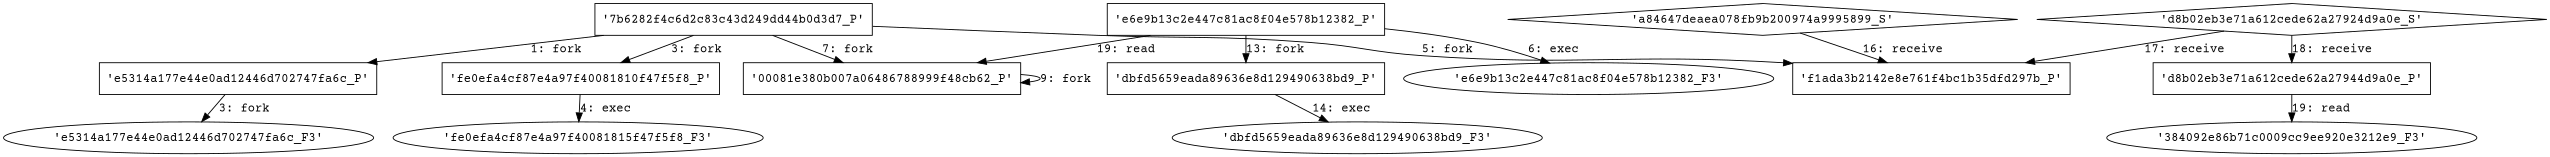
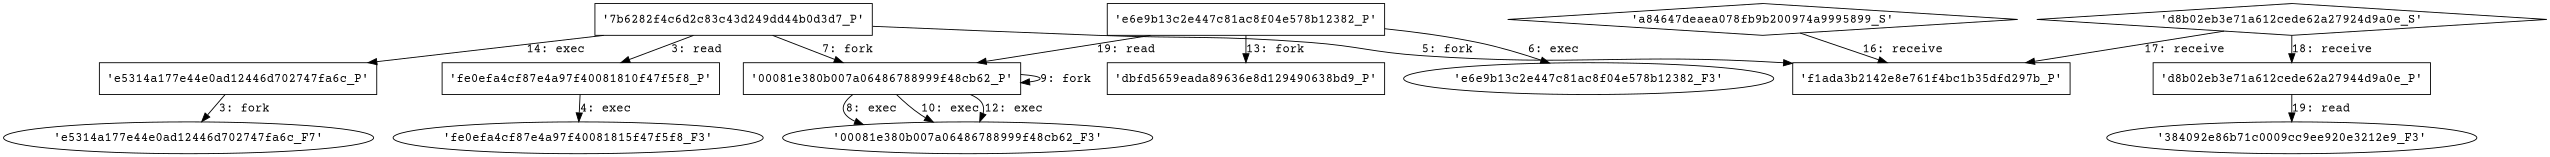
  digraph {
    engine=neato
    fixedsize=false
    fontname="Courier Prime"
    fontsize=10
    nodesep=0.3
    rankdir=TB
    ranksep=0
    splines=true
    node [fontname="Courier Prime" node_type=Process shape=box]
    edge [fontname="Courier Prime"]
    "'7b6282f4c6d2c83c43d249dd44b0d3d7_P'"
    "'e5314a177e44e0ad12446d702747fa6c_P'"
    "'fe0efa4cf87e4a97f40081810f47f5f8_P'"
    "'00081e380b007a06486788999f48cb62_P'"
    "'f1ada3b2142e8e761f4bc1b35dfd297b_P'"
-   "'e5314a177e44e0ad12446d702747fa6c_F3'" [node_type=File shape=ellipse]
+   "'e5314a177e44e0ad12446d702747fa6c_F3'" [node_type=File shape=ellipse label="'e5314a177e44e0ad12446d702747fa6c_F7'"]
    n7 [label="'fe0efa4cf87e4a97f40081815f47f5f8_F3'" node_type=File shape=ellipse]
    "'e6e9b13c2e447c81ac8f04e578b12382_P'"
    "'e6e9b13c2e447c81ac8f04e578b12382_F3'" [node_type=File shape=ellipse]
    "'dbfd5659eada89636e8d129490638bd9_P'"
-   "'dbfd5659eada89636e8d129490638bd9_F3'" [node_type=File shape=ellipse]
+   "'00081e380b007a06486788999f48cb62_F3'" [node_type=File shape=ellipse]
    "'a84647deaea078fb9b200974a9995899_S'" [node_type=Socket shape=diamond]
    "'d8b02eb3e71a612cede62a27924d9a0e_S'" [node_type=Socket shape=diamond]
    n15 [label="'d8b02eb3e71a612cede62a27944d9a0e_P'"]
    n16 [label="'384092e86b71c0009cc9ee920e3212e9_F3'" node_type=file shape=ellipse]
-   "'7b6282f4c6d2c83c43d249dd44b0d3d7_P'" -> "'e5314a177e44e0ad12446d702747fa6c_P'" [label="1: fork"]
-   "'7b6282f4c6d2c83c43d249dd44b0d3d7_P'" -> "'fe0efa4cf87e4a97f40081810f47f5f8_P'" [label="3: fork"]
+   "'7b6282f4c6d2c83c43d249dd44b0d3d7_P'" -> "'e5314a177e44e0ad12446d702747fa6c_P'" [label="14: exec"]
+   "'7b6282f4c6d2c83c43d249dd44b0d3d7_P'" -> "'fe0efa4cf87e4a97f40081810f47f5f8_P'" [label="3: read"]
    "'7b6282f4c6d2c83c43d249dd44b0d3d7_P'" -> "'00081e380b007a06486788999f48cb62_P'" [label="7: fork"]
    "'7b6282f4c6d2c83c43d249dd44b0d3d7_P'" -> "'f1ada3b2142e8e761f4bc1b35dfd297b_P'" [label="5: fork"]
    "'e5314a177e44e0ad12446d702747fa6c_P'" -> "'e5314a177e44e0ad12446d702747fa6c_F3'" [label="3: fork"]
    "'fe0efa4cf87e4a97f40081810f47f5f8_P'" -> n7 [label="4: exec"]
    "'00081e380b007a06486788999f48cb62_P'" -> "'00081e380b007a06486788999f48cb62_P'" [label="9: fork"]
+   "'00081e380b007a06486788999f48cb62_P'" -> "'00081e380b007a06486788999f48cb62_F3'" [label="8: exec"]
+   "'00081e380b007a06486788999f48cb62_P'" -> "'00081e380b007a06486788999f48cb62_F3'" [label="10: exec"]
+   "'00081e380b007a06486788999f48cb62_P'" -> "'00081e380b007a06486788999f48cb62_F3'" [label="12: exec"]
    "'e6e9b13c2e447c81ac8f04e578b12382_P'" -> "'00081e380b007a06486788999f48cb62_P'" [label="19: read"]
    "'e6e9b13c2e447c81ac8f04e578b12382_P'" -> "'e6e9b13c2e447c81ac8f04e578b12382_F3'" [label="6: exec"]
    "'e6e9b13c2e447c81ac8f04e578b12382_P'" -> "'dbfd5659eada89636e8d129490638bd9_P'" [label="13: fork"]
-   "'dbfd5659eada89636e8d129490638bd9_P'" -> "'dbfd5659eada89636e8d129490638bd9_F3'" [label="14: exec"]
    "'a84647deaea078fb9b200974a9995899_S'" -> "'f1ada3b2142e8e761f4bc1b35dfd297b_P'" [label="16: receive"]
    "'d8b02eb3e71a612cede62a27924d9a0e_S'" -> "'f1ada3b2142e8e761f4bc1b35dfd297b_P'" [label="17: receive"]
    "'d8b02eb3e71a612cede62a27924d9a0e_S'" -> n15 [label="18: receive"]
    n15 -> n16 [label="19: read"]
  }
